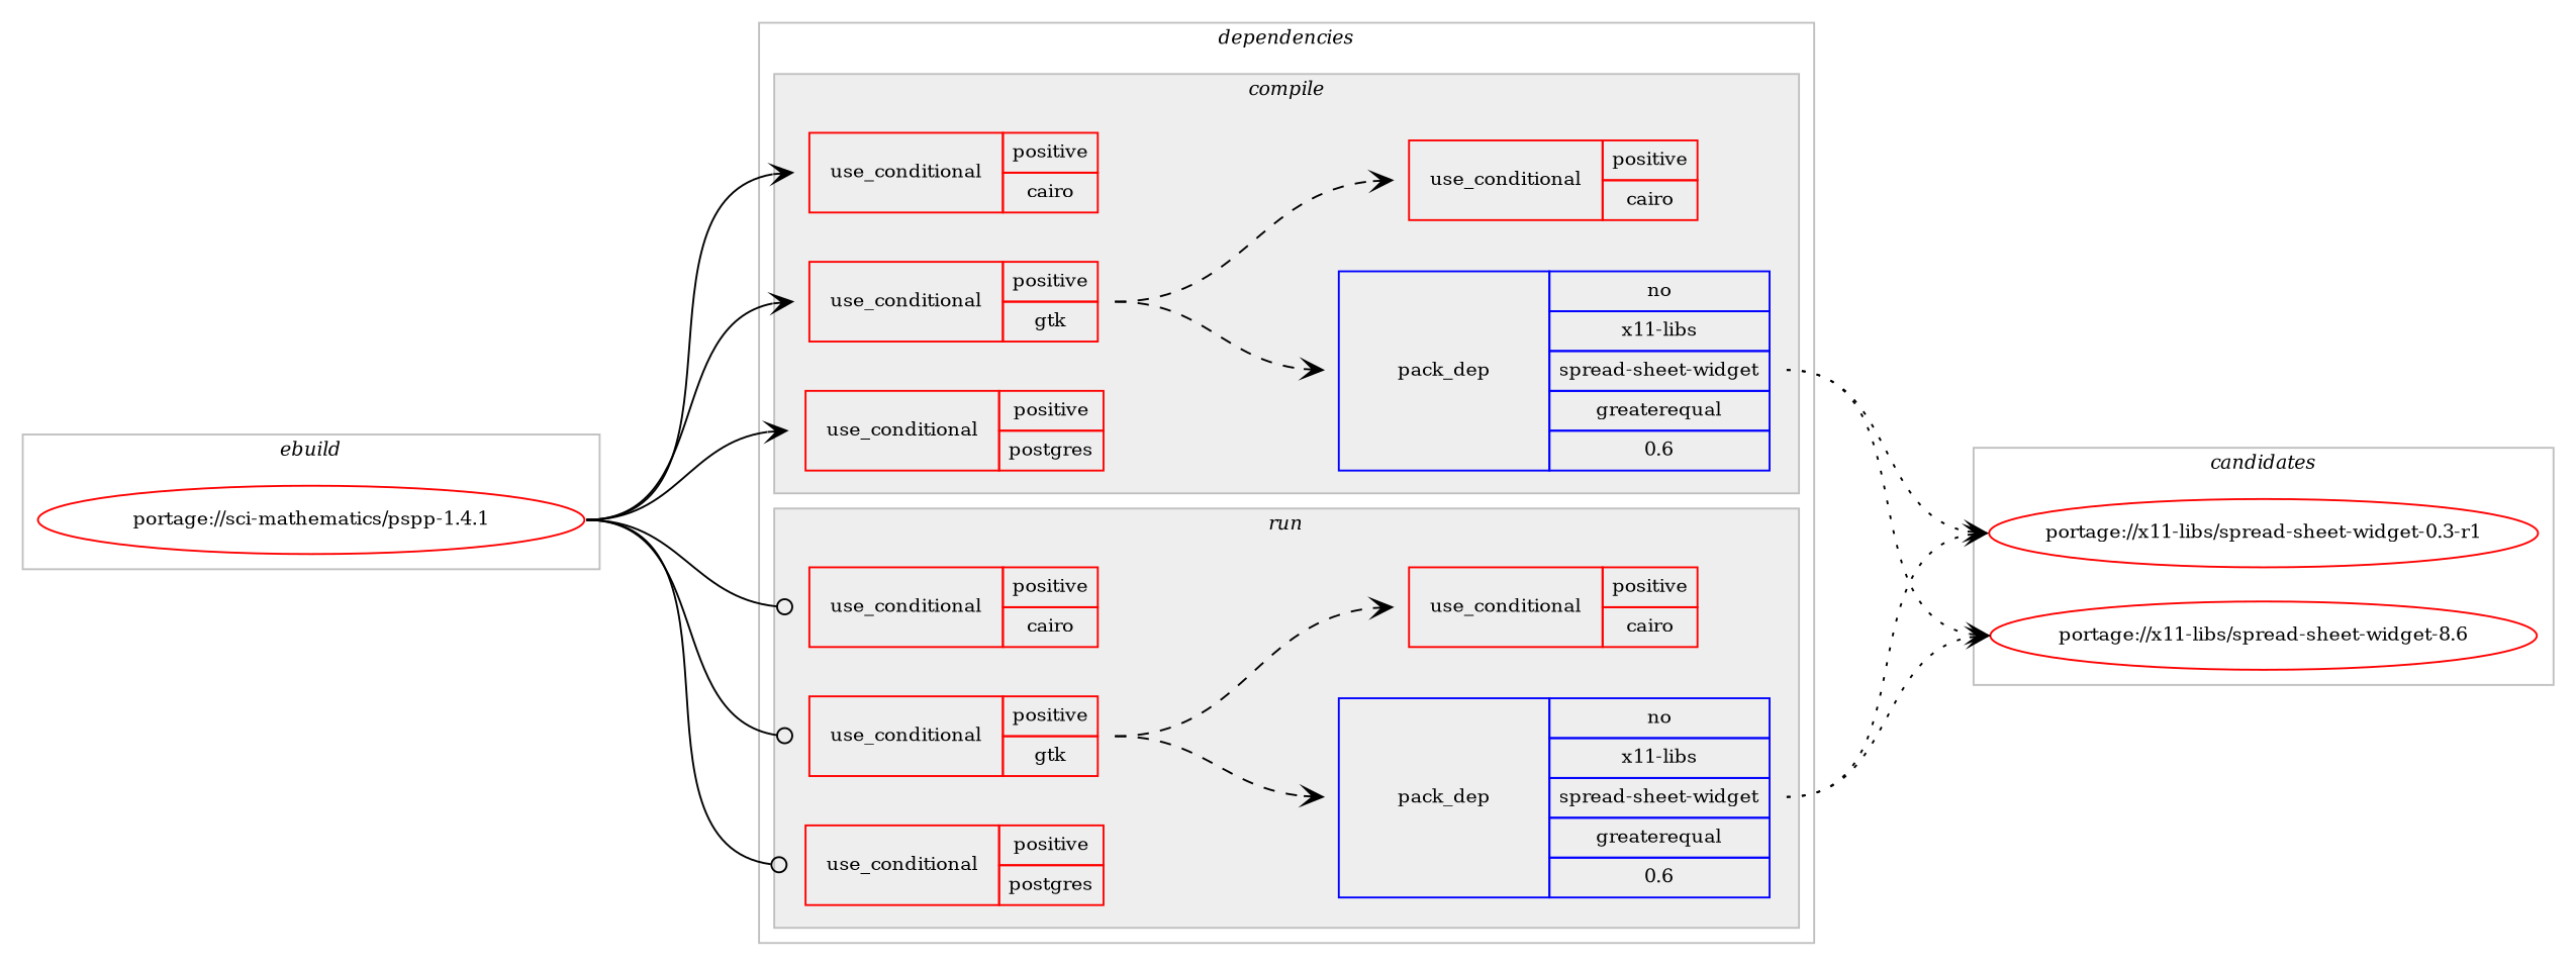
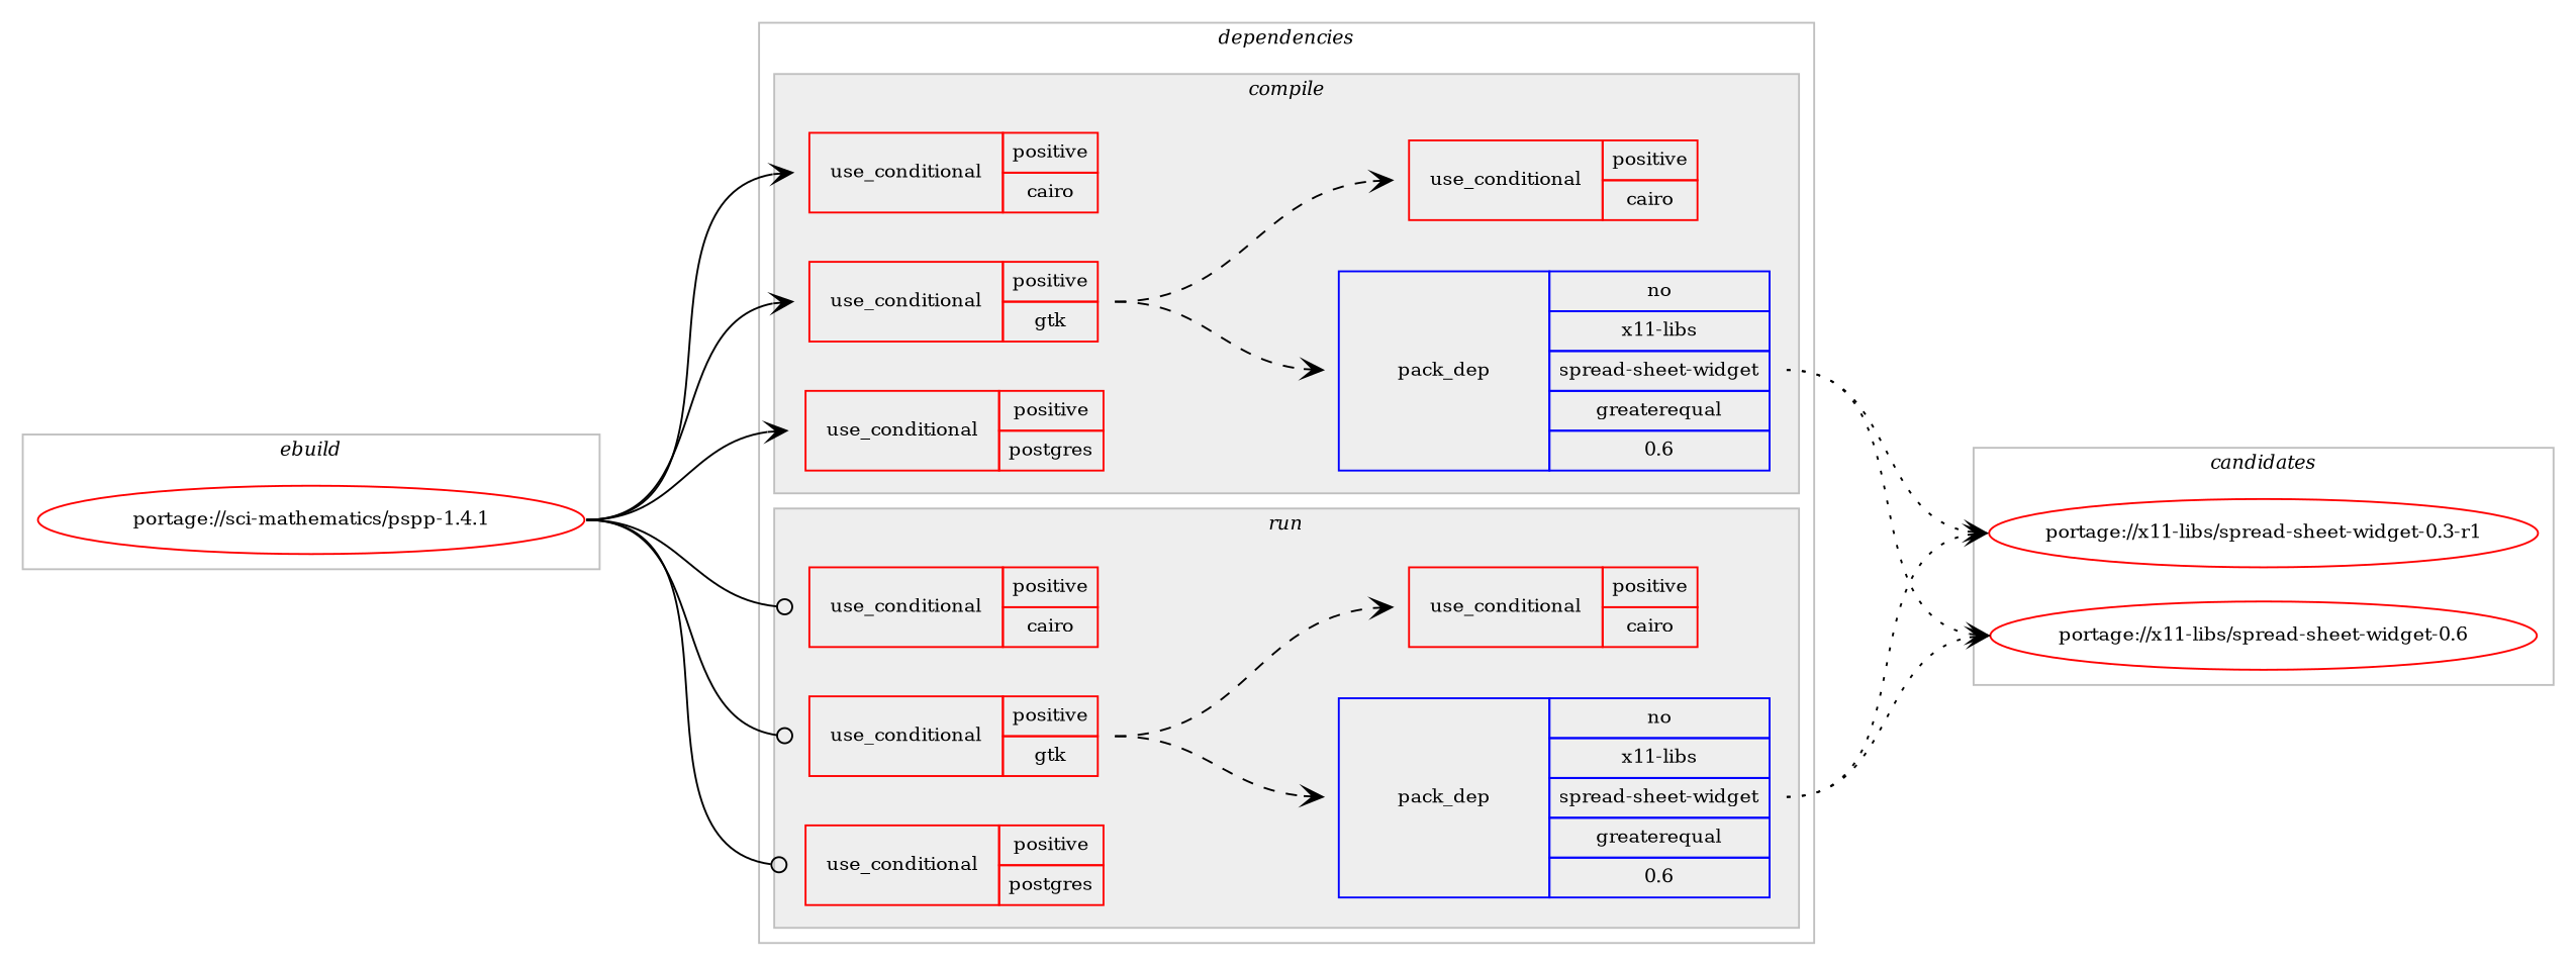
  digraph {
    compound=true
    concentrate=true
    fontname="DejaVu Serif"
    fontsize=10
    newrank=true
    rankdir=LR
    ranksep=1.5
    node [color=red fontname="DejaVu Serif" fontsize=10 shape=none]
    edge [arrowhead=vee headport=w style=solid tailport=e weight=20 fontname="DejaVu Serif"]
    n1 [label="portage://sci-mathematics/pspp-1.4.1" width=4 shape=""]
    n2 [label=<<TABLE BORDER="0" CELLBORDER="1" CELLSPACING="0" CELLPADDING="4"><TR><TD ROWSPAN="3" CELLPADDING="10">use_conditional</TD></TR><TR><TD>positive</TD></TR><TR><TD>cairo</TD></TR></TABLE>>]
    n3 [color=blue label=<<TABLE BORDER="0" CELLBORDER="1" CELLSPACING="0" CELLPADDING="4" WIDTH="220"><TR><TD ROWSPAN="6" CELLPADDING="30">pack_dep</TD></TR><TR><TD WIDTH="110">no</TD></TR><TR><TD>x11-libs</TD></TR><TR><TD>spread-sheet-widget</TD></TR><TR><TD>greaterequal</TD></TR><TR><TD>0.6</TD></TR></TABLE>>]
    n4 [label=<<TABLE BORDER="0" CELLBORDER="1" CELLSPACING="0" CELLPADDING="4"><TR><TD ROWSPAN="3" CELLPADDING="10">use_conditional</TD></TR><TR><TD>positive</TD></TR><TR><TD>cairo</TD></TR></TABLE>>]
    n5 [label=<<TABLE BORDER="0" CELLBORDER="1" CELLSPACING="0" CELLPADDING="4"><TR><TD ROWSPAN="3" CELLPADDING="10">use_conditional</TD></TR><TR><TD>positive</TD></TR><TR><TD>gtk</TD></TR></TABLE>>]
    n6 [label=<<TABLE BORDER="0" CELLBORDER="1" CELLSPACING="0" CELLPADDING="4"><TR><TD ROWSPAN="3" CELLPADDING="10">use_conditional</TD></TR><TR><TD>positive</TD></TR><TR><TD>postgres</TD></TR></TABLE>>]
    n7 [label=<<TABLE BORDER="0" CELLBORDER="1" CELLSPACING="0" CELLPADDING="4"><TR><TD ROWSPAN="3" CELLPADDING="10">use_conditional</TD></TR><TR><TD>positive</TD></TR><TR><TD>cairo</TD></TR></TABLE>>]
    n8 [color=blue label=<<TABLE BORDER="0" CELLBORDER="1" CELLSPACING="0" CELLPADDING="4" WIDTH="220"><TR><TD ROWSPAN="6" CELLPADDING="30">pack_dep</TD></TR><TR><TD WIDTH="110">no</TD></TR><TR><TD>x11-libs</TD></TR><TR><TD>spread-sheet-widget</TD></TR><TR><TD>greaterequal</TD></TR><TR><TD>0.6</TD></TR></TABLE>>]
    n9 [label=<<TABLE BORDER="0" CELLBORDER="1" CELLSPACING="0" CELLPADDING="4"><TR><TD ROWSPAN="3" CELLPADDING="10">use_conditional</TD></TR><TR><TD>positive</TD></TR><TR><TD>cairo</TD></TR></TABLE>>]
    n10 [label=<<TABLE BORDER="0" CELLBORDER="1" CELLSPACING="0" CELLPADDING="4"><TR><TD ROWSPAN="3" CELLPADDING="10">use_conditional</TD></TR><TR><TD>positive</TD></TR><TR><TD>gtk</TD></TR></TABLE>>]
    n11 [label=<<TABLE BORDER="0" CELLBORDER="1" CELLSPACING="0" CELLPADDING="4"><TR><TD ROWSPAN="3" CELLPADDING="10">use_conditional</TD></TR><TR><TD>positive</TD></TR><TR><TD>postgres</TD></TR></TABLE>>]
    n12 [label="portage://x11-libs/spread-sheet-widget-0.3-r1" width=4 shape=""]
-   n13 [label="portage://x11-libs/spread-sheet-widget-8.6" width=4 shape=""]
+   n13 [label="portage://x11-libs/spread-sheet-widget-0.6" width=4 shape=""]
    subgraph cluster_1 {
      color=gray
      label=<<i>ebuild</i>>
      rank=same
      n1
    }
    subgraph cluster_2 {
      color=gray
      label=<<i>dependencies</i>>
      subgraph cluster_3 {
        color=gray
        fillcolor="#eeeeee"
        label=<<i>compile</i>>
        style=filled
        subgraph sub_4 {
          color=gray
          fillcolor="#eeeeee"
          label=<<i>compile</i>>
          style=filled
          n2
        }
        subgraph sub_5 {
          color=gray
          fillcolor="#eeeeee"
          label=<<i>compile</i>>
          style=filled
          n5
          subgraph sub_6 {
            color=gray
            fillcolor="#eeeeee"
            label=<<i>compile</i>>
            style=filled
            n3
          }
          subgraph sub_7 {
            color=gray
            fillcolor="#eeeeee"
            label=<<i>compile</i>>
            style=filled
            n4
          }
        }
        subgraph sub_8 {
          color=gray
          fillcolor="#eeeeee"
          label=<<i>compile</i>>
          style=filled
          n6
        }
      }
      subgraph cluster_9 {
        color=gray
        fillcolor="#eeeeee"
        label=<<i>compile and run</i>>
        style=filled
      }
      subgraph cluster_10 {
        color=gray
        fillcolor="#eeeeee"
        label=<<i>run</i>>
        style=filled
        subgraph sub_11 {
          color=gray
          fillcolor="#eeeeee"
          label=<<i>run</i>>
          style=filled
          n7
        }
        subgraph sub_12 {
          color=gray
          fillcolor="#eeeeee"
          label=<<i>run</i>>
          style=filled
          n10
          subgraph sub_13 {
            color=gray
            fillcolor="#eeeeee"
            label=<<i>run</i>>
            style=filled
            n8
          }
          subgraph sub_14 {
            color=gray
            fillcolor="#eeeeee"
            label=<<i>run</i>>
            style=filled
            n9
          }
        }
        subgraph sub_15 {
          color=gray
          fillcolor="#eeeeee"
          label=<<i>run</i>>
          style=filled
          n11
        }
      }
    }
    subgraph cluster_16 {
      color=gray
      label=<<i>candidates</i>>
      rank=same
      subgraph sub_17 {
        color=black
        label=<<i>candidates</i>>
        nodesep=1
        rank=same
        n12
        n13
      }
      subgraph sub_18 {
        color=black
        label=<<i>candidates</i>>
        nodesep=1
        rank=same
        n12
        n13
      }
    }
    n1 -> n2
    n1 -> n5
    n1 -> n6
    n1 -> n7 [arrowhead=odot]
    n1 -> n10 [arrowhead=odot]
    n1 -> n11 [arrowhead=odot]
    n3 -> n12 [style=dotted weight=100]
    n3 -> n13 [style=dotted weight=100]
    n5 -> n3 [style=dashed]
    n5 -> n4 [style=dashed]
    n8 -> n12 [style=dotted weight=100]
    n8 -> n13 [style=dotted weight=100]
    n10 -> n8 [style=dashed]
    n10 -> n9 [style=dashed]
  }
